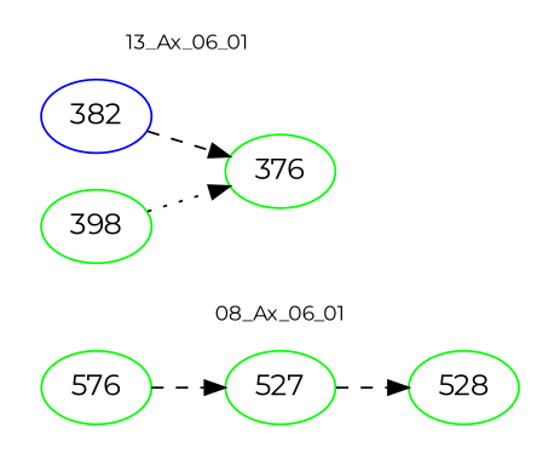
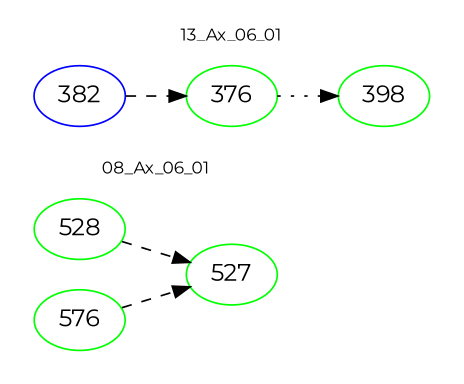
  digraph {
    fontname=Montserrat
    rankdir=LR
    node [color=green fontname=Montserrat]
    edge [color=black fontname=Montserrat style=dashed]
    n1 [label=528]
    n2 [label=527]
    n3 [label=576]
    n4 [color=blue label=382]
    n5 [label=376]
    n6 [label=398]
    subgraph cluster_1 {
      color=white
      fontsize=10
      label="08_Ax_06_01"
      n1
      n2
      n3
    }
    subgraph cluster_2 {
      color=white
      fontsize=10
      label="13_Ax_06_01"
      n4
      n5
      n6
    }
-   n2 -> n1
+   n1 -> n2
    n3 -> n2
    n4 -> n5
-   n6 -> n5 [style=dotted]
+   n5 -> n6 [style=dotted]
  }
